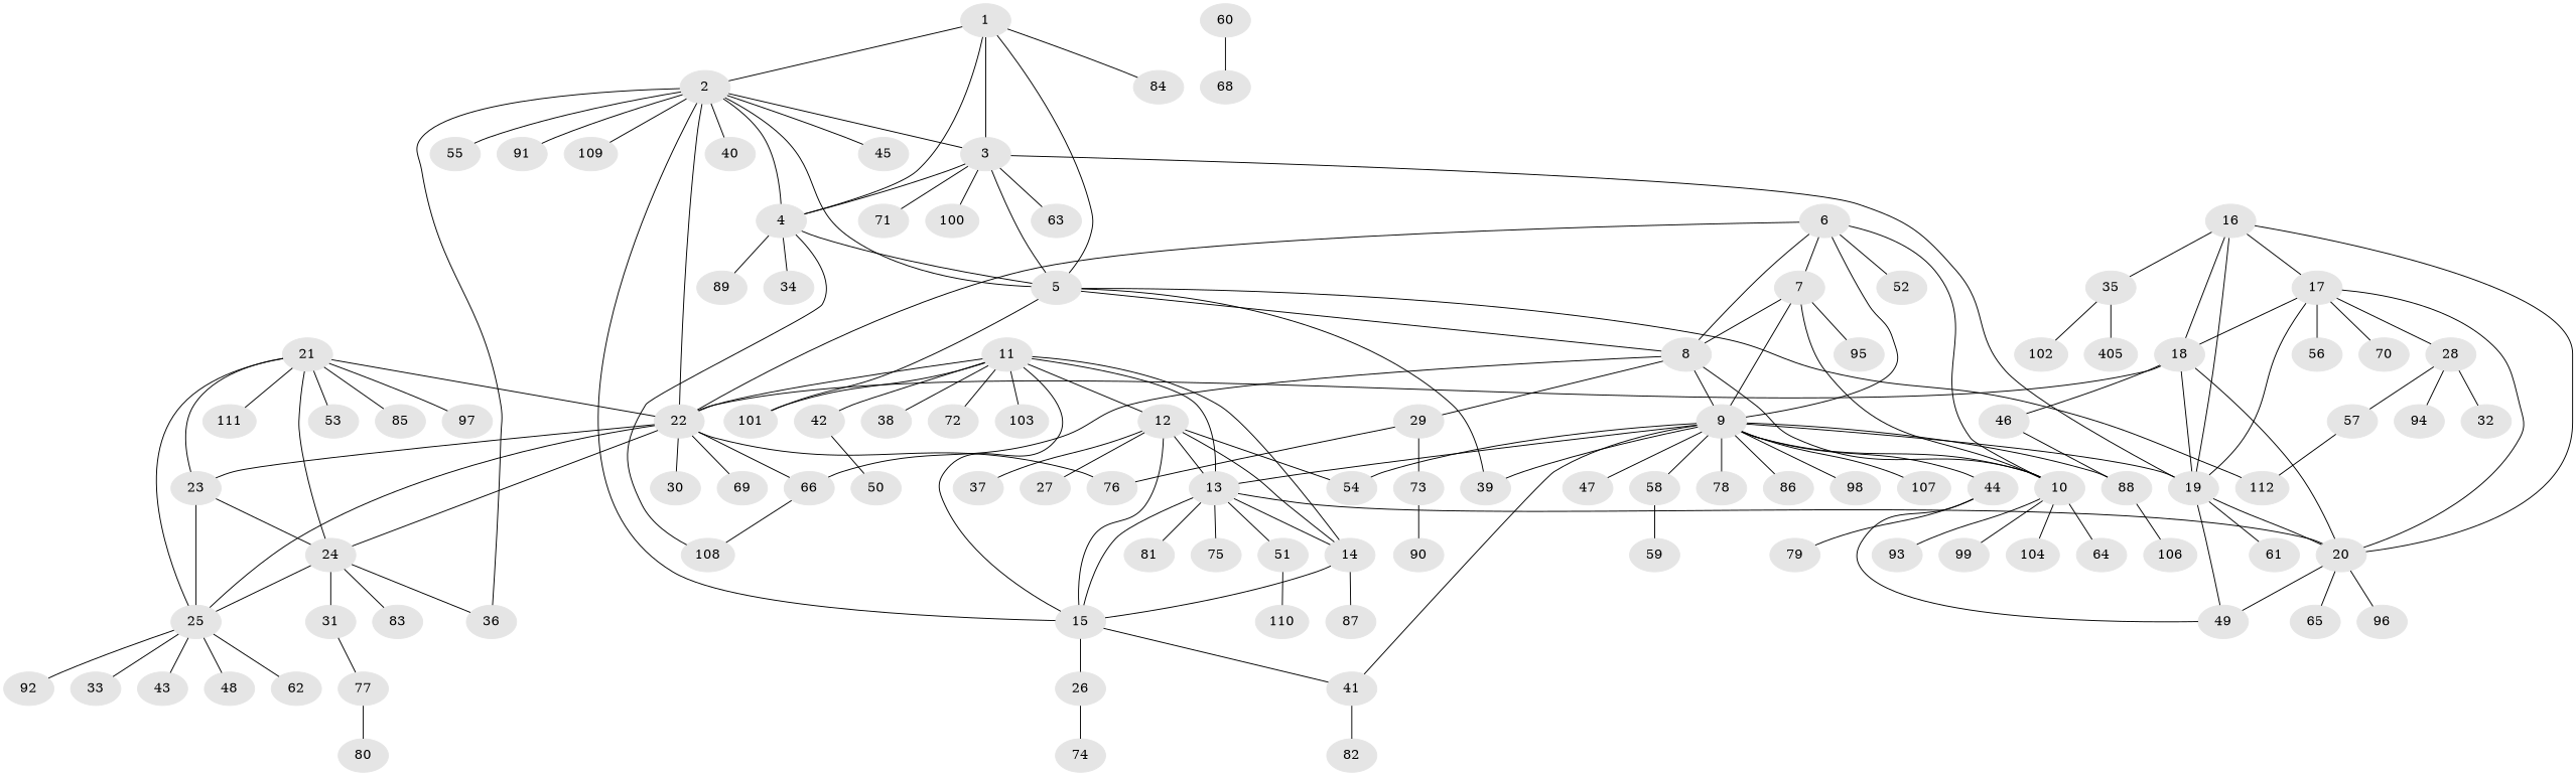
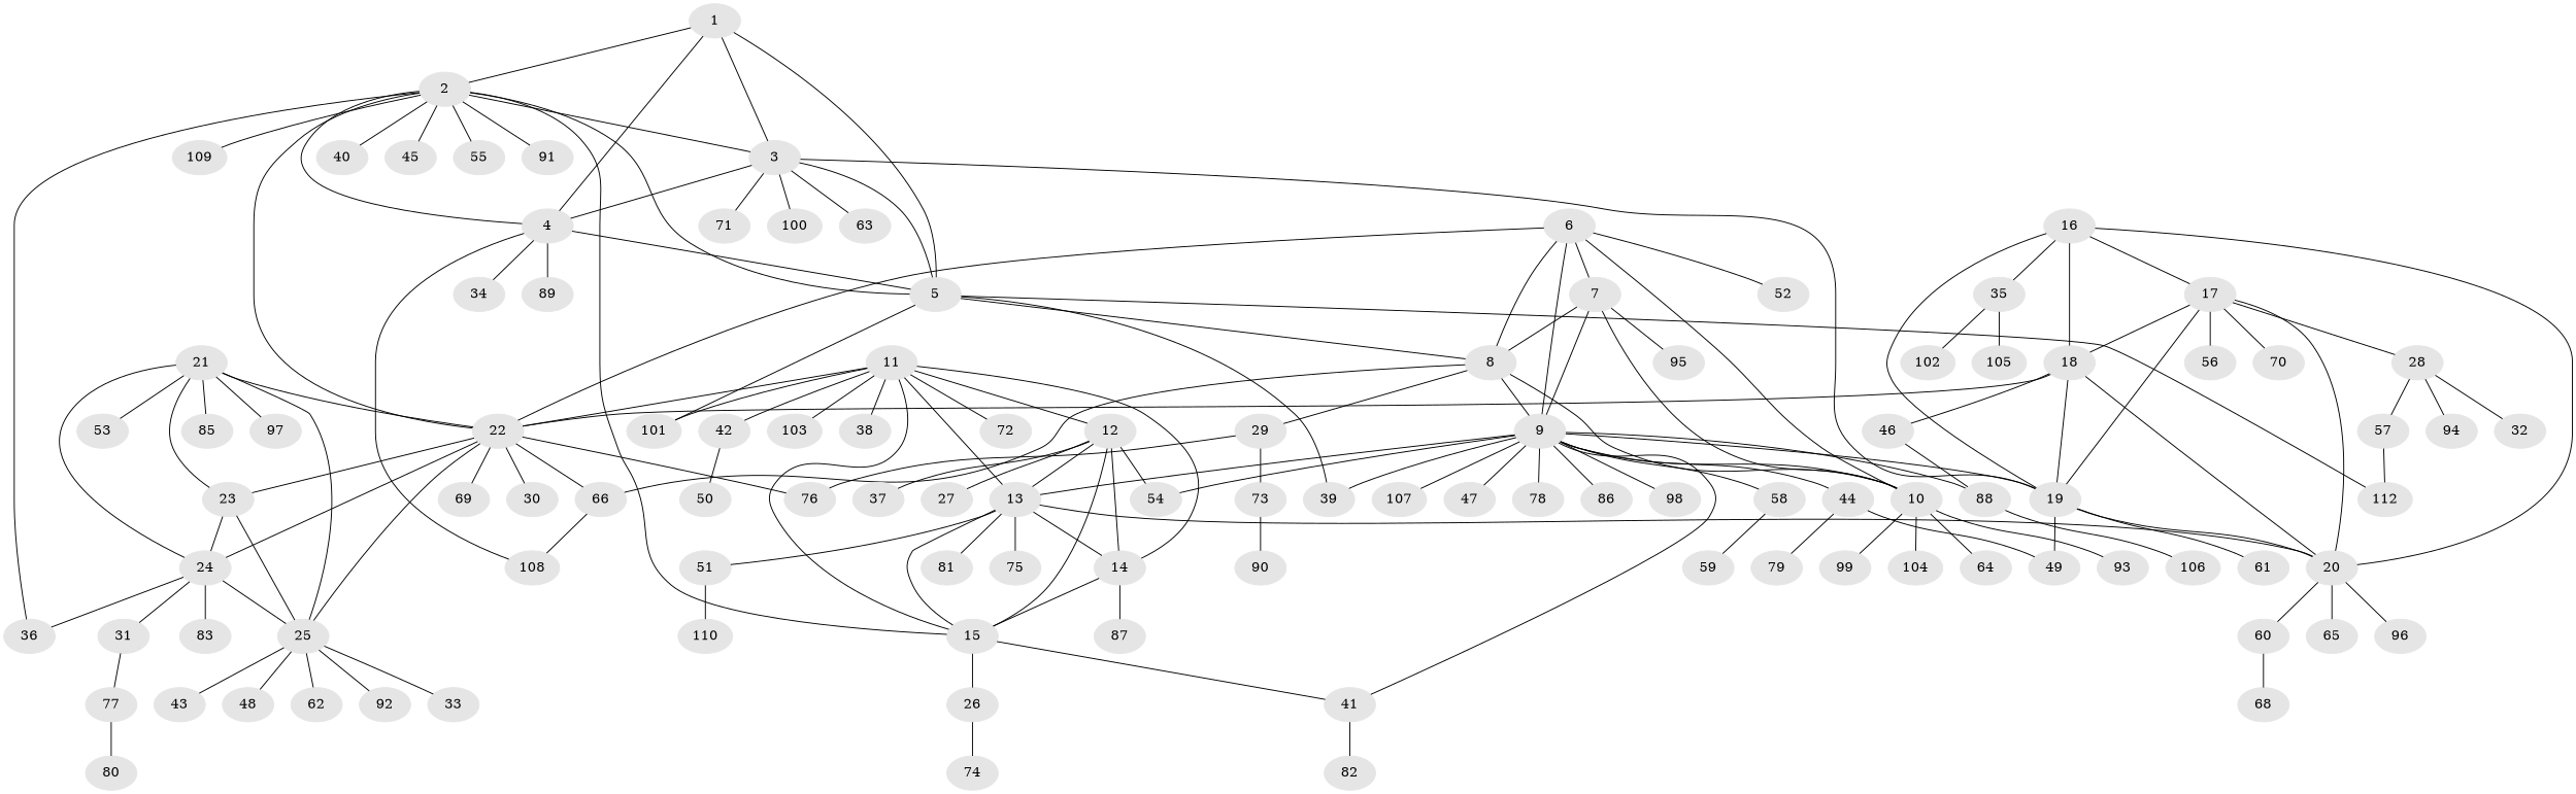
  graph {
    node [color=gray90 style=filled]
    1
    2
    3
    4
    5
-   84
    15
    22
    36
    40
    45
    55
    91
    109
    19
    63
    71
    100
    34
    89
    108
    8
    39
    101
    112
    41
    26
    66
    23
    24
    25
    30
    69
    76
    20
    49
    61
    9
    10
    29
    6
    7
    52
    95
    13
    44
    47
    54
    58
    78
    86
    88
    98
    107
    64
    93
    99
    104
    73
    14
    51
    75
    81
    82
    79
    59
    106
    11
    12
    38
    42
    72
    103
    27
    37
    87
    50
    60
    65
    96
    110
    74
    16
    17
    18
    35
    28
    56
    70
    46
    102
-   105 [label=405]
+   105
    32
    57
    94
    68
    21
    53
    85
    97
-   111
    31
    83
    33
    43
    48
    62
    92
    77
    90
    80
    1 -- 2
    1 -- 3
    1 -- 4
    1 -- 5
-   1 -- 84
    2 -- 3
    2 -- 4
    2 -- 5
    2 -- 15
    2 -- 22
    2 -- 36
    2 -- 40
    2 -- 45
    2 -- 55
    2 -- 91
    2 -- 109
    3 -- 4
    3 -- 5
    3 -- 19
    3 -- 63
    3 -- 71
    3 -- 100
    4 -- 5
    4 -- 34
    4 -- 89
    4 -- 108
    5 -- 8
    5 -- 39
    5 -- 101
    5 -- 112
    15 -- 41
    15 -- 26
    22 -- 66
    22 -- 23
    22 -- 24
    22 -- 25
    22 -- 30
    22 -- 69
    22 -- 76
    19 -- 20
    19 -- 49
    19 -- 61
    8 -- 66
    8 -- 9
    8 -- 10
    8 -- 29
    41 -- 82
    26 -- 74
    66 -- 108
    23 -- 24
    23 -- 25
    24 -- 36
    24 -- 25
    24 -- 31
    24 -- 83
    25 -- 33
    25 -- 43
    25 -- 48
    25 -- 62
    25 -- 92
-   20 -- 49
+   20 -- 60
    20 -- 65
    20 -- 96
    9 -- 19
    9 -- 39
    9 -- 41
    9 -- 10
    9 -- 13
    9 -- 44
    9 -- 47
    9 -- 54
    9 -- 58
    9 -- 78
    9 -- 86
    9 -- 88
    9 -- 98
    9 -- 107
    10 -- 64
    10 -- 93
    10 -- 99
    10 -- 104
    29 -- 76
    29 -- 73
    6 -- 22
    6 -- 8
    6 -- 9
    6 -- 10
    6 -- 7
    6 -- 52
    7 -- 8
    7 -- 9
    7 -- 10
    7 -- 95
    13 -- 15
    13 -- 20
    13 -- 14
    13 -- 51
    13 -- 75
    13 -- 81
    44 -- 49
    44 -- 79
    58 -- 59
    88 -- 106
    73 -- 90
    14 -- 15
    14 -- 87
    51 -- 110
    11 -- 15
    11 -- 22
    11 -- 101
    11 -- 13
    11 -- 14
    11 -- 12
    11 -- 38
    11 -- 42
    11 -- 72
    11 -- 103
    12 -- 15
    12 -- 13
    12 -- 54
    12 -- 14
    12 -- 27
    12 -- 37
    42 -- 50
    60 -- 68
    16 -- 19
    16 -- 20
    16 -- 17
    16 -- 18
    16 -- 35
    17 -- 19
    17 -- 20
    17 -- 18
    17 -- 28
    17 -- 56
    17 -- 70
    18 -- 22
    18 -- 19
    18 -- 20
    18 -- 46
    35 -- 102
    35 -- 105
    28 -- 32
    28 -- 57
    28 -- 94
    46 -- 88
    57 -- 112
    21 -- 22
    21 -- 23
    21 -- 24
    21 -- 25
    21 -- 53
    21 -- 85
    21 -- 97
-   21 -- 111
    31 -- 77
    77 -- 80
  }
